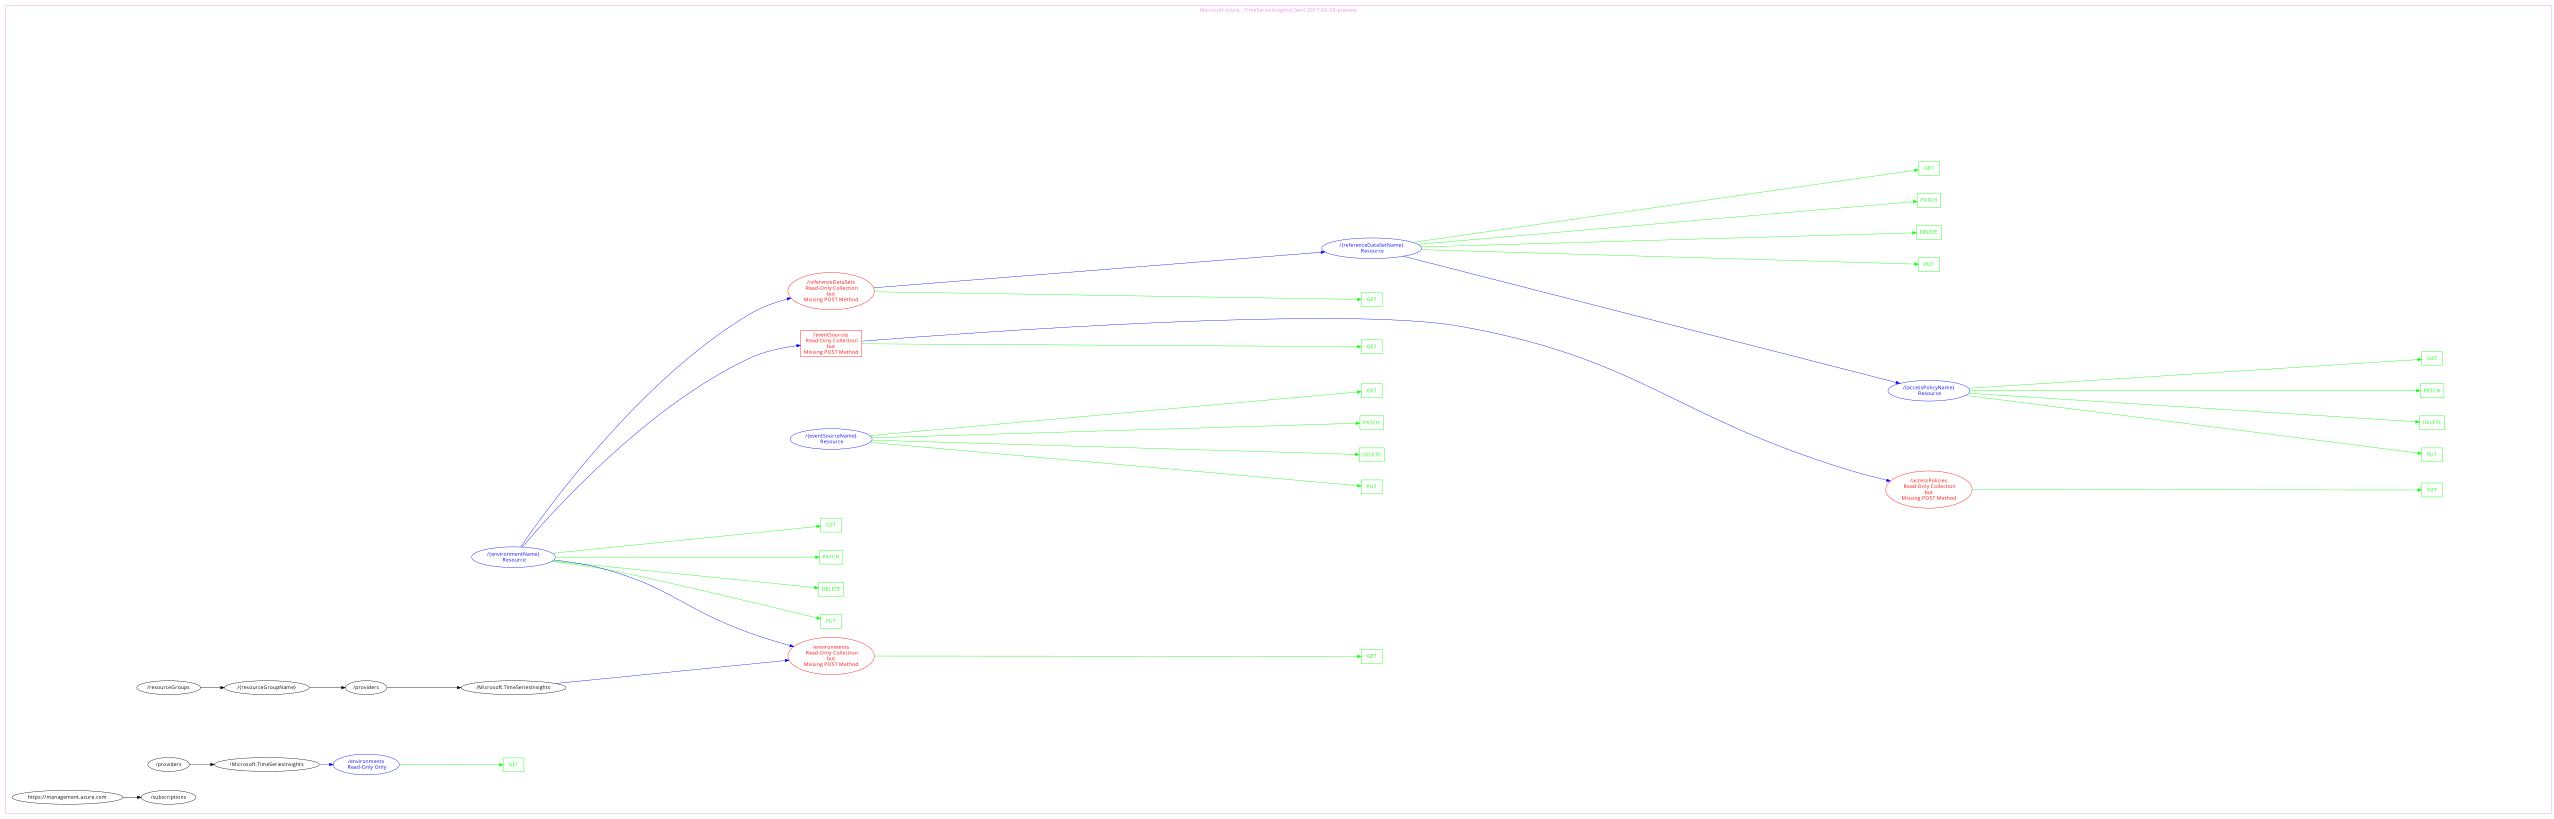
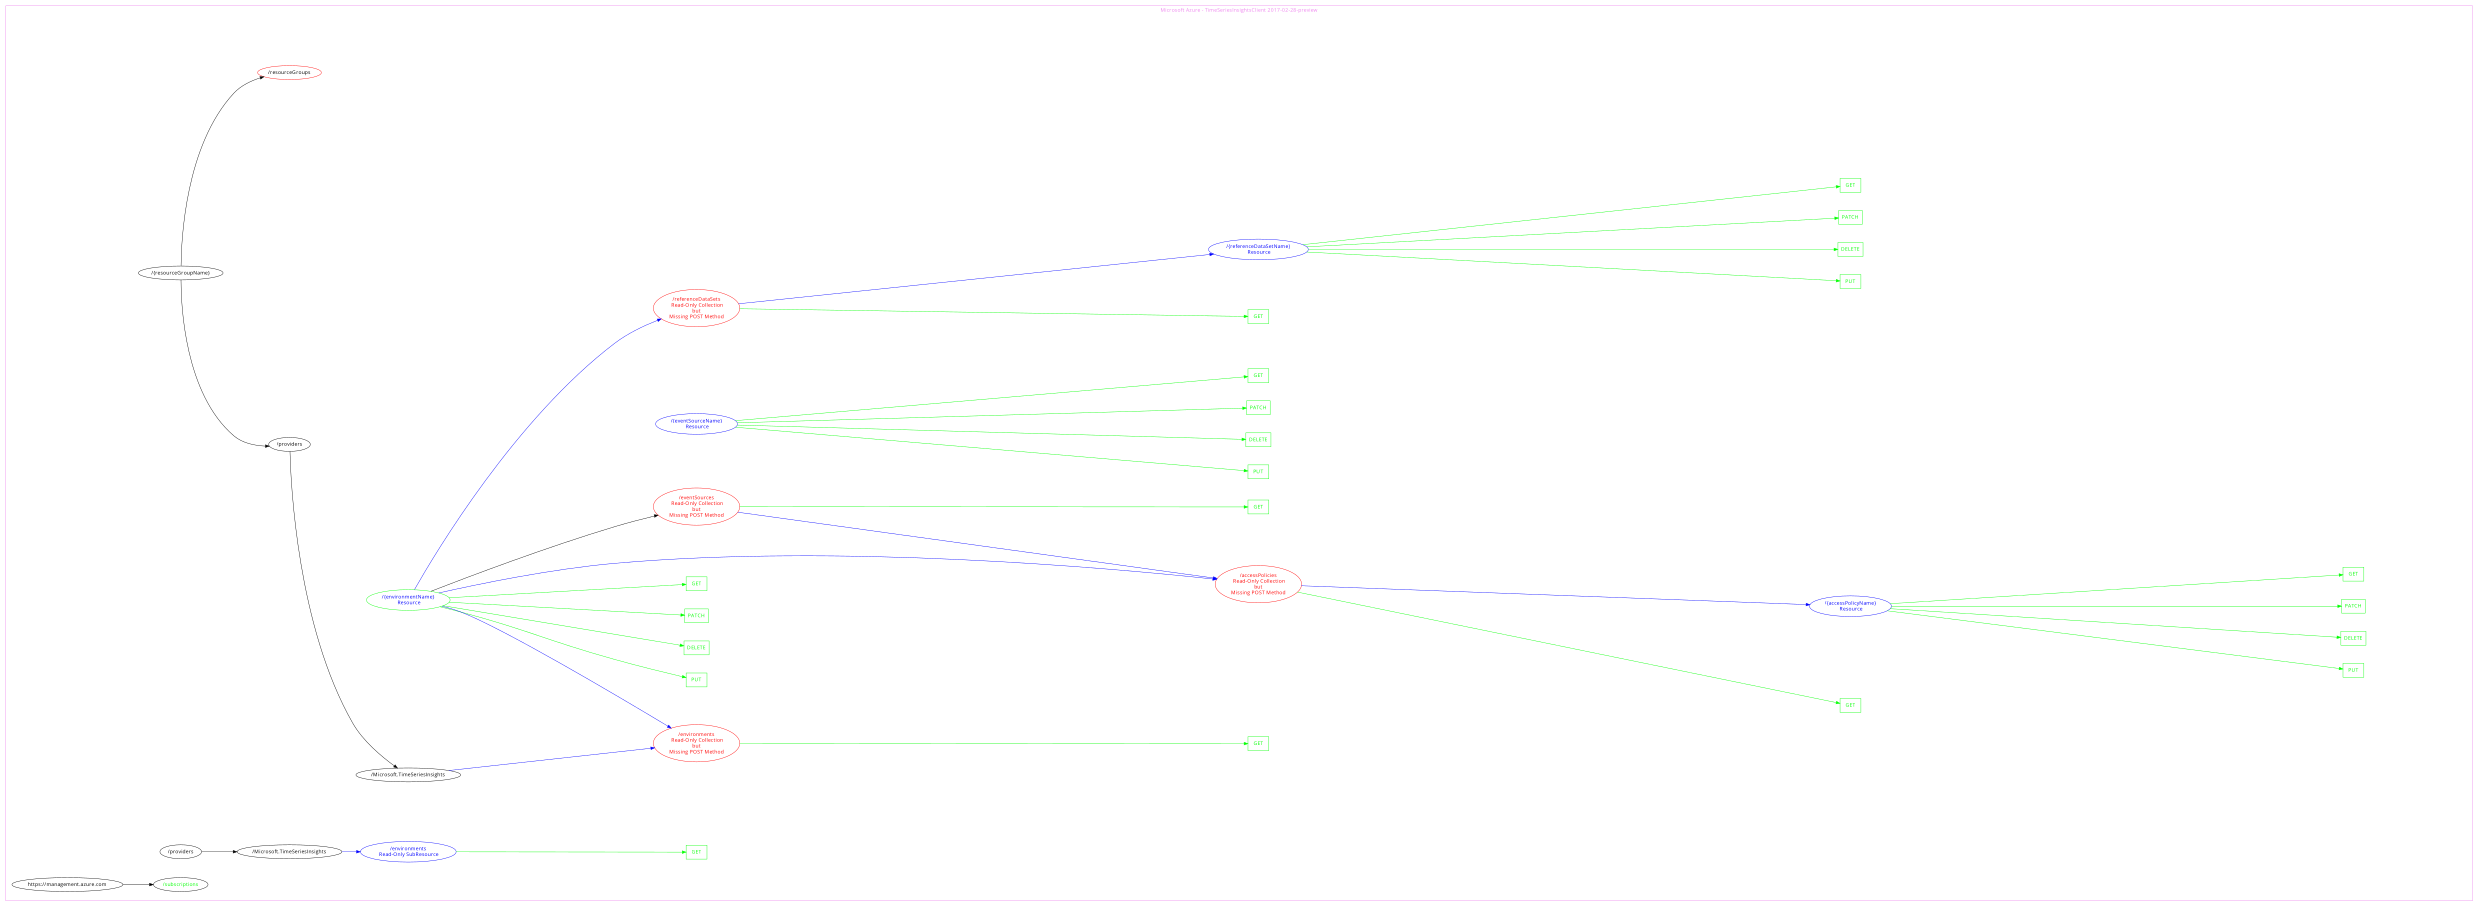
  digraph {
    fontname="Open Sans"
    rankdir=LR
    node [color=green fontcolor=green fontname="Open Sans" shape=box]
    edge [color=green fontcolor=green fontname="Open Sans"]
    n1 [label=GET]
    n2 [label=PUT]
    n3 [label=DELETE]
    n4 [label=PATCH]
    n5 [label=GET]
    n6 [label=GET]
    n7 [label=PUT]
    n8 [label=DELETE]
    n9 [label=PATCH]
    n10 [label=GET]
    n11 [color=blue fontcolor=blue label="/{accessPolicyName}\n Resource" shape=ellipse]
    n12 [color=red fontcolor=red label="/accessPolicies\n Read-Only Collection\nbut\nMissing POST Method" shape=ellipse]
    n13 [label=GET]
    n14 [label=PUT]
    n15 [label=DELETE]
    n16 [label=PATCH]
    n17 [label=GET]
    n18 [color=blue fontcolor=blue label="/{eventSourceName}\n Resource" shape=ellipse]
-   n19 [color=red fontcolor=red label="/eventSources\n Read-Only Collection\nbut\nMissing POST Method"]
+   n19 [color=red fontcolor=red label="/eventSources\n Read-Only Collection\nbut\nMissing POST Method" shape=ellipse]
    n20 [label=GET]
    n21 [label=PUT]
    n22 [label=DELETE]
    n23 [label=PATCH]
    n24 [label=GET]
    n25 [color=blue fontcolor=blue label="/{referenceDataSetName}\n Resource" shape=ellipse]
    n26 [color=red fontcolor=red label="/referenceDataSets\n Read-Only Collection\nbut\nMissing POST Method" shape=ellipse]
-   n27 [color=blue fontcolor=blue label="/{environmentName}\n Resource" shape=ellipse]
+   n27 [fontcolor=blue label="/{environmentName}\n Resource" shape=ellipse]
    n28 [color=red fontcolor=red label="/environments\n Read-Only Collection\nbut\nMissing POST Method" shape=ellipse]
    n29 [color=black fontcolor=black label="/Microsoft.TimeSeriesInsights" shape=ellipse]
    n30 [color=black fontcolor=black label="/providers" shape=ellipse]
    n31 [color=black fontcolor=black label="/{resourceGroupName}" shape=ellipse]
-   n32 [color=black fontcolor=black label="/resourceGroups" shape=ellipse]
+   n32 [color=red fontcolor=black label="/resourceGroups" shape=ellipse]
    n33 [label=GET]
-   n34 [color=blue fontcolor=blue label="/environments\n Read-Only Only" shape=ellipse]
+   n34 [color=blue fontcolor=blue label="/environments\n Read-Only SubResource" shape=ellipse]
    n35 [color=black fontcolor=black label="/Microsoft.TimeSeriesInsights" shape=ellipse]
    n36 [color=black fontcolor=black label="/providers" shape=ellipse]
-   n37 [color=black fontcolor=black label="/subscriptions" shape=ellipse]
+   n37 [color=black label="/subscriptions" shape=ellipse]
    n38 [color=black fontcolor=black label="https://management.azure.com" shape=ellipse]
    subgraph cluster_1 {
      color=violet
      fontcolor=violet
      label="Microsoft Azure - TimeSeriesInsightsClient 2017-02-28-preview"
      subgraph cluster_2 {
        color=white
        fontcolor=white
        label="Microsoft Azure - TimeSeriesInsightsClient 2017-02-28-preview"
        n38
        subgraph cluster_3 {
          color=white
          fontcolor=white
          label="Microsoft Azure - TimeSeriesInsightsClient 2017-02-28-preview"
          n37
          subgraph cluster_4 {
            color=white
            fontcolor=white
            label="Microsoft Azure - TimeSeriesInsightsClient 2017-02-28-preview"
            subgraph cluster_5 {
              color=white
              fontcolor=white
              label="Microsoft Azure - TimeSeriesInsightsClient 2017-02-28-preview"
              n32
              subgraph cluster_6 {
                color=white
                fontcolor=white
                label="Microsoft Azure - TimeSeriesInsightsClient 2017-02-28-preview"
                n31
                subgraph cluster_7 {
                  color=white
                  fontcolor=white
                  label="Microsoft Azure - TimeSeriesInsightsClient 2017-02-28-preview"
                  n30
                  subgraph cluster_8 {
                    color=white
                    fontcolor=white
                    label="Microsoft Azure - TimeSeriesInsightsClient 2017-02-28-preview"
                    n29
                    subgraph cluster_9 {
                      color=white
                      fontcolor=white
                      label="Microsoft Azure - TimeSeriesInsightsClient 2017-02-28-preview"
                      n28
                      subgraph cluster_10 {
                        color=white
                        fontcolor=white
                        label="Microsoft Azure - TimeSeriesInsightsClient 2017-02-28-preview"
                        n1
                      }
                      subgraph cluster_11 {
                        color=white
                        fontcolor=white
                        label="Microsoft Azure - TimeSeriesInsightsClient 2017-02-28-preview"
                        n27
                        subgraph cluster_12 {
                          color=white
                          fontcolor=white
                          label="Microsoft Azure - TimeSeriesInsightsClient 2017-02-28-preview"
                          n2
                        }
                        subgraph cluster_13 {
                          color=white
                          fontcolor=white
                          label="Microsoft Azure - TimeSeriesInsightsClient 2017-02-28-preview"
                          n3
                        }
                        subgraph cluster_14 {
                          color=white
                          fontcolor=white
                          label="Microsoft Azure - TimeSeriesInsightsClient 2017-02-28-preview"
                          n4
                        }
                        subgraph cluster_15 {
                          color=white
                          fontcolor=white
                          label="Microsoft Azure - TimeSeriesInsightsClient 2017-02-28-preview"
                          n5
                        }
                        subgraph cluster_16 {
                          color=white
                          fontcolor=white
                          label="Microsoft Azure - TimeSeriesInsightsClient 2017-02-28-preview"
                          n12
                          subgraph cluster_17 {
                            color=white
                            fontcolor=white
                            label="Microsoft Azure - TimeSeriesInsightsClient 2017-02-28-preview"
                            n6
                          }
                          subgraph cluster_18 {
                            color=white
                            fontcolor=white
                            label="Microsoft Azure - TimeSeriesInsightsClient 2017-02-28-preview"
                            n11
                            subgraph cluster_19 {
                              color=white
                              fontcolor=white
                              label="Microsoft Azure - TimeSeriesInsightsClient 2017-02-28-preview"
                              n7
                            }
                            subgraph cluster_20 {
                              color=white
                              fontcolor=white
                              label="Microsoft Azure - TimeSeriesInsightsClient 2017-02-28-preview"
                              n8
                            }
                            subgraph cluster_21 {
                              color=white
                              fontcolor=white
                              label="Microsoft Azure - TimeSeriesInsightsClient 2017-02-28-preview"
                              n9
                            }
                            subgraph cluster_22 {
                              color=white
                              fontcolor=white
                              label="Microsoft Azure - TimeSeriesInsightsClient 2017-02-28-preview"
                              n10
                            }
                          }
                        }
                        subgraph cluster_23 {
                          color=white
                          fontcolor=white
                          label="Microsoft Azure - TimeSeriesInsightsClient 2017-02-28-preview"
                          n19
                          subgraph cluster_24 {
                            color=white
                            fontcolor=white
                            label="Microsoft Azure - TimeSeriesInsightsClient 2017-02-28-preview"
                            n13
                          }
                          subgraph cluster_25 {
                            color=white
                            fontcolor=white
                            label="Microsoft Azure - TimeSeriesInsightsClient 2017-02-28-preview"
                            n18
                            subgraph cluster_26 {
                              color=white
                              fontcolor=white
                              label="Microsoft Azure - TimeSeriesInsightsClient 2017-02-28-preview"
                              n14
                            }
                            subgraph cluster_27 {
                              color=white
                              fontcolor=white
                              label="Microsoft Azure - TimeSeriesInsightsClient 2017-02-28-preview"
                              n15
                            }
                            subgraph cluster_28 {
                              color=white
                              fontcolor=white
                              label="Microsoft Azure - TimeSeriesInsightsClient 2017-02-28-preview"
                              n16
                            }
                            subgraph cluster_29 {
                              color=white
                              fontcolor=white
                              label="Microsoft Azure - TimeSeriesInsightsClient 2017-02-28-preview"
                              n17
                            }
                          }
                        }
                        subgraph cluster_30 {
                          color=white
                          fontcolor=white
                          label="Microsoft Azure - TimeSeriesInsightsClient 2017-02-28-preview"
                          n26
                          subgraph cluster_31 {
                            color=white
                            fontcolor=white
                            label="Microsoft Azure - TimeSeriesInsightsClient 2017-02-28-preview"
                            n20
                          }
                          subgraph cluster_32 {
                            color=white
                            fontcolor=white
                            label="Microsoft Azure - TimeSeriesInsightsClient 2017-02-28-preview"
                            n25
                            subgraph cluster_33 {
                              color=white
                              fontcolor=white
                              label="Microsoft Azure - TimeSeriesInsightsClient 2017-02-28-preview"
                              n21
                            }
                            subgraph cluster_34 {
                              color=white
                              fontcolor=white
                              label="Microsoft Azure - TimeSeriesInsightsClient 2017-02-28-preview"
                              n22
                            }
                            subgraph cluster_35 {
                              color=white
                              fontcolor=white
                              label="Microsoft Azure - TimeSeriesInsightsClient 2017-02-28-preview"
                              n23
                            }
                            subgraph cluster_36 {
                              color=white
                              fontcolor=white
                              label="Microsoft Azure - TimeSeriesInsightsClient 2017-02-28-preview"
                              n24
                            }
                          }
                        }
                      }
                    }
                  }
                }
              }
            }
            subgraph cluster_37 {
              color=white
              fontcolor=white
              label="Microsoft Azure - TimeSeriesInsightsClient 2017-02-28-preview"
              n36
              subgraph cluster_38 {
                color=white
                fontcolor=white
                label="Microsoft Azure - TimeSeriesInsightsClient 2017-02-28-preview"
                n35
                subgraph cluster_39 {
                  color=white
                  fontcolor=white
                  label="Microsoft Azure - TimeSeriesInsightsClient 2017-02-28-preview"
                  n34
                  subgraph cluster_40 {
                    color=white
                    fontcolor=white
                    label="Microsoft Azure - TimeSeriesInsightsClient 2017-02-28-preview"
                    n33
                  }
                }
              }
            }
          }
        }
      }
    }
    n11 -> n7
    n11 -> n8
    n11 -> n9
    n11 -> n10
    n12 -> n6
-   n25 -> n11 [color=blue fontcolor=blue]
+   n12 -> n11 [color=blue fontcolor=blue]
    n18 -> n14
    n18 -> n15
    n18 -> n16
    n18 -> n17
    n19 -> n12 [color=blue fontcolor=blue]
    n19 -> n13
    n25 -> n21
    n25 -> n22
    n25 -> n23
    n25 -> n24
    n26 -> n20
    n26 -> n25 [color=blue fontcolor=blue]
    n27 -> n2
    n27 -> n3
    n27 -> n4
    n27 -> n5
-   n27 -> n19 [color=blue fontcolor=blue]
+   n27 -> n12 [color=blue fontcolor=blue]
+   n27 -> n19 [color=black fontcolor=blue]
    n27 -> n26 [color=blue fontcolor=blue]
    n27 -> n28 [color=blue fontcolor=blue]
    n28 -> n1
    n29 -> n28 [color=blue fontcolor=blue]
    n30 -> n29 [color=black fontcolor=black]
    n31 -> n30 [color=black fontcolor=black]
-   n32 -> n31 [color=black fontcolor=black]
+   n31 -> n32 [color=black fontcolor=black]
    n34 -> n33
    n35 -> n34 [color=blue fontcolor=blue]
    n36 -> n35 [color=black fontcolor=black]
    n38 -> n37 [color=black fontcolor=black]
  }
